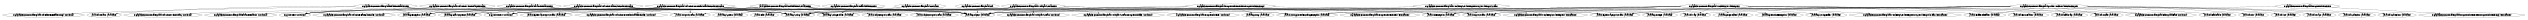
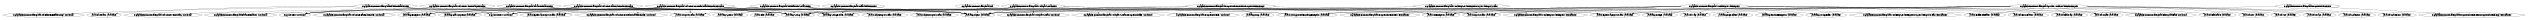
  digraph {
-   "org.apache.commons.fileupload.Constants"
    "java.lang.Object (java.base)"
    "java.lang.String (java.base)"
    "org.apache.commons.fileupload.DefaultFileItemTest"
    "java.lang.StringBuilder (java.base)"
-   "org.apache.commons.fileupload.DiskFileItemSerializeTest" [label="java.apache.commons.fileupload.DiskFileItemSerializeTest"]
+   "org.apache.commons.fileupload.DiskFileItemSerializeTest"
    "java.io.ByteArrayInputStream (java.base)"
    "java.io.ByteArrayOutputStream (java.base)"
    "java.io.File (java.base)"
    "java.io.InputStream (java.base)"
    "java.io.ObjectInputStream (java.base)"
    "java.io.ObjectOutputStream (java.base)"
    "java.io.OutputStream (java.base)"
    "java.lang.Exception (java.base)"
    "java.lang.System (java.base)"
    "org.junit.Assert (not found)"
    "org.apache.commons.fileupload.FileItemHeadersTest"
    "java.util.Iterator (java.base)"
    "org.apache.commons.fileupload.util.FileItemHeadersImpl (not found)"
    "org.junit.Test (not found)"
    "org.apache.commons.fileupload.MockHttpServletRequest"
    "java.io.BufferedReader (java.base)"
    "java.io.IOException (java.base)"
    "java.io.UnsupportedEncodingException (java.base)"
    "java.lang.Deprecated (java.base)"
    "java.lang.Integer (java.base)"
    "java.lang.RuntimeException (java.base)"
    "java.lang.StringBuffer (java.base)"
    "java.util.Enumeration (java.base)"
    "java.util.HashMap (java.base)"
    "java.util.Locale (java.base)"
    "java.util.Map (java.base)"
    "org.apache.commons.fileupload.FileUploadBase (not found)"
    "org.apache.commons.fileupload.MockHttpServletRequest$MyServletInputStream (test-classes)"
    "org.apache.commons.fileupload.MockHttpServletRequest$MyServletInputStream"
    "org.apache.commons.fileupload.MockHttpServletRequest (test-classes)"
    "org.apache.commons.fileupload.MultipartStreamTest"
    "org.apache.commons.fileupload.MultipartStream (not found)"
    "org.apache.commons.fileupload.MultipartStream$ProgressNotifier (not found)"
    "org.apache.commons.fileupload.ProgressListener (not found)"
    "org.apache.commons.fileupload.ParameterParserTest"
    "org.apache.commons.fileupload.ParameterParser (not found)"
    "org.apache.commons.fileupload.ProgressListenerTest"
    "org.apache.commons.fileupload.ProgressListenerTest$ProgressListenerImpl (test-classes)"
    "org.apache.commons.fileupload.ProgressListenerTest$ProgressListenerImpl"
    "java.lang.Long (java.base)"
    "org.apache.commons.fileupload.ProgressListenerTest (test-classes)"
    "org.apache.commons.fileupload.Util"
    "org.apache.commons.fileupload.portlet.MockPortletActionRequest"
    "java.util.Arrays (java.base)"
    "java.util.Collection (java.base)"
    "java.util.Collections (java.base)"
    "java.util.Hashtable (java.base)"
    "java.util.List (java.base)"
    "java.util.Set (java.base)"
    "org.apache.commons.fileupload.util.mime.Base64DecoderTestCase"
    "java.lang.CharSequence (java.base)"
    "org.apache.commons.fileupload.util.mime.Base64Decoder (not found)"
    "org.apache.commons.fileupload.util.mime.MimeUtilityTestCase"
    "org.apache.commons.fileupload.util.mime.MimeUtility (not found)"
    "org.apache.commons.fileupload.util.mime.QuotedPrintableDecoderTestCase"
    "org.apache.commons.fileupload.util.mime.QuotedPrintableDecoder (not found)"
-   "org.apache.commons.fileupload.Constants" -> "java.lang.Object (java.base)"
-   "org.apache.commons.fileupload.Constants" -> "java.lang.String (java.base)"
    "org.apache.commons.fileupload.DefaultFileItemTest" -> "java.lang.Object (java.base)"
    "org.apache.commons.fileupload.DefaultFileItemTest" -> "java.lang.String (java.base)"
    "org.apache.commons.fileupload.DefaultFileItemTest" -> "java.lang.StringBuilder (java.base)"
    "org.apache.commons.fileupload.DiskFileItemSerializeTest" -> "java.lang.Object (java.base)"
    "org.apache.commons.fileupload.DiskFileItemSerializeTest" -> "java.lang.String (java.base)"
    "org.apache.commons.fileupload.DiskFileItemSerializeTest" -> "java.lang.StringBuilder (java.base)"
    "org.apache.commons.fileupload.DiskFileItemSerializeTest" -> "java.io.ByteArrayInputStream (java.base)"
    "org.apache.commons.fileupload.DiskFileItemSerializeTest" -> "java.io.ByteArrayOutputStream (java.base)"
    "org.apache.commons.fileupload.DiskFileItemSerializeTest" -> "java.io.File (java.base)"
    "org.apache.commons.fileupload.DiskFileItemSerializeTest" -> "java.io.InputStream (java.base)"
    "org.apache.commons.fileupload.DiskFileItemSerializeTest" -> "java.io.ObjectInputStream (java.base)"
    "org.apache.commons.fileupload.DiskFileItemSerializeTest" -> "java.io.ObjectOutputStream (java.base)"
    "org.apache.commons.fileupload.DiskFileItemSerializeTest" -> "java.io.OutputStream (java.base)"
    "org.apache.commons.fileupload.DiskFileItemSerializeTest" -> "java.lang.Exception (java.base)"
    "org.apache.commons.fileupload.DiskFileItemSerializeTest" -> "java.lang.System (java.base)"
    "org.apache.commons.fileupload.DiskFileItemSerializeTest" -> "org.junit.Assert (not found)"
    "org.apache.commons.fileupload.FileItemHeadersTest" -> "java.lang.Object (java.base)"
    "org.apache.commons.fileupload.FileItemHeadersTest" -> "java.lang.String (java.base)"
    "org.apache.commons.fileupload.FileItemHeadersTest" -> "java.lang.Exception (java.base)"
    "org.apache.commons.fileupload.FileItemHeadersTest" -> "org.junit.Assert (not found)"
    "org.apache.commons.fileupload.FileItemHeadersTest" -> "java.util.Iterator (java.base)"
    "org.apache.commons.fileupload.FileItemHeadersTest" -> "org.apache.commons.fileupload.util.FileItemHeadersImpl (not found)"
    "org.apache.commons.fileupload.FileItemHeadersTest" -> "org.junit.Test (not found)"
    "org.apache.commons.fileupload.MockHttpServletRequest" -> "java.lang.Object (java.base)"
    "org.apache.commons.fileupload.MockHttpServletRequest" -> "java.lang.String (java.base)"
    "org.apache.commons.fileupload.MockHttpServletRequest" -> "java.lang.StringBuilder (java.base)"
    "org.apache.commons.fileupload.MockHttpServletRequest" -> "java.io.ByteArrayInputStream (java.base)"
    "org.apache.commons.fileupload.MockHttpServletRequest" -> "java.io.InputStream (java.base)"
    "org.apache.commons.fileupload.MockHttpServletRequest" -> "java.io.BufferedReader (java.base)"
    "org.apache.commons.fileupload.MockHttpServletRequest" -> "java.io.IOException (java.base)"
    "org.apache.commons.fileupload.MockHttpServletRequest" -> "java.io.UnsupportedEncodingException (java.base)"
    "org.apache.commons.fileupload.MockHttpServletRequest" -> "java.lang.Deprecated (java.base)"
    "org.apache.commons.fileupload.MockHttpServletRequest" -> "java.lang.Integer (java.base)"
    "org.apache.commons.fileupload.MockHttpServletRequest" -> "java.lang.RuntimeException (java.base)"
    "org.apache.commons.fileupload.MockHttpServletRequest" -> "java.lang.StringBuffer (java.base)"
    "org.apache.commons.fileupload.MockHttpServletRequest" -> "java.util.Enumeration (java.base)"
    "org.apache.commons.fileupload.MockHttpServletRequest" -> "java.util.HashMap (java.base)"
    "org.apache.commons.fileupload.MockHttpServletRequest" -> "java.util.Locale (java.base)"
    "org.apache.commons.fileupload.MockHttpServletRequest" -> "java.util.Map (java.base)"
    "org.apache.commons.fileupload.MockHttpServletRequest" -> "org.apache.commons.fileupload.FileUploadBase (not found)"
    "org.apache.commons.fileupload.MockHttpServletRequest" -> "org.apache.commons.fileupload.MockHttpServletRequest$MyServletInputStream (test-classes)"
    "org.apache.commons.fileupload.MockHttpServletRequest$MyServletInputStream" -> "java.lang.Object (java.base)"
    "org.apache.commons.fileupload.MockHttpServletRequest$MyServletInputStream" -> "java.io.InputStream (java.base)"
    "org.apache.commons.fileupload.MockHttpServletRequest$MyServletInputStream" -> "java.io.IOException (java.base)"
    "org.apache.commons.fileupload.MockHttpServletRequest$MyServletInputStream" -> "org.apache.commons.fileupload.MockHttpServletRequest (test-classes)"
    "org.apache.commons.fileupload.MultipartStreamTest" -> "java.lang.Object (java.base)"
    "org.apache.commons.fileupload.MultipartStreamTest" -> "java.lang.String (java.base)"
    "org.apache.commons.fileupload.MultipartStreamTest" -> "java.io.ByteArrayInputStream (java.base)"
    "org.apache.commons.fileupload.MultipartStreamTest" -> "java.io.InputStream (java.base)"
    "org.apache.commons.fileupload.MultipartStreamTest" -> "java.lang.Exception (java.base)"
    "org.apache.commons.fileupload.MultipartStreamTest" -> "org.junit.Assert (not found)"
    "org.apache.commons.fileupload.MultipartStreamTest" -> "org.junit.Test (not found)"
    "org.apache.commons.fileupload.MultipartStreamTest" -> "org.apache.commons.fileupload.MultipartStream (not found)"
    "org.apache.commons.fileupload.MultipartStreamTest" -> "org.apache.commons.fileupload.MultipartStream$ProgressNotifier (not found)"
    "org.apache.commons.fileupload.MultipartStreamTest" -> "org.apache.commons.fileupload.ProgressListener (not found)"
    "org.apache.commons.fileupload.ParameterParserTest" -> "java.lang.Object (java.base)"
    "org.apache.commons.fileupload.ParameterParserTest" -> "java.lang.String (java.base)"
    "org.apache.commons.fileupload.ParameterParserTest" -> "org.junit.Assert (not found)"
    "org.apache.commons.fileupload.ParameterParserTest" -> "org.junit.Test (not found)"
    "org.apache.commons.fileupload.ParameterParserTest" -> "java.util.Map (java.base)"
    "org.apache.commons.fileupload.ParameterParserTest" -> "org.apache.commons.fileupload.ParameterParser (not found)"
    "org.apache.commons.fileupload.ProgressListenerTest" -> "java.lang.Object (java.base)"
    "org.apache.commons.fileupload.ProgressListenerTest" -> "org.apache.commons.fileupload.ProgressListenerTest$ProgressListenerImpl (test-classes)"
    "org.apache.commons.fileupload.ProgressListenerTest$ProgressListenerImpl" -> "java.lang.Object (java.base)"
    "org.apache.commons.fileupload.ProgressListenerTest$ProgressListenerImpl" -> "org.junit.Assert (not found)"
    "org.apache.commons.fileupload.ProgressListenerTest$ProgressListenerImpl" -> "java.lang.Integer (java.base)"
    "org.apache.commons.fileupload.ProgressListenerTest$ProgressListenerImpl" -> "org.apache.commons.fileupload.ProgressListener (not found)"
    "org.apache.commons.fileupload.ProgressListenerTest$ProgressListenerImpl" -> "java.lang.Long (java.base)"
    "org.apache.commons.fileupload.ProgressListenerTest$ProgressListenerImpl" -> "org.apache.commons.fileupload.ProgressListenerTest (test-classes)"
    "org.apache.commons.fileupload.Util" -> "java.lang.Object (java.base)"
    "org.apache.commons.fileupload.portlet.MockPortletActionRequest" -> "java.lang.Object (java.base)"
    "org.apache.commons.fileupload.portlet.MockPortletActionRequest" -> "java.lang.String (java.base)"
    "org.apache.commons.fileupload.portlet.MockPortletActionRequest" -> "java.io.ByteArrayInputStream (java.base)"
    "org.apache.commons.fileupload.portlet.MockPortletActionRequest" -> "java.io.InputStream (java.base)"
    "org.apache.commons.fileupload.portlet.MockPortletActionRequest" -> "java.io.BufferedReader (java.base)"
    "org.apache.commons.fileupload.portlet.MockPortletActionRequest" -> "java.io.IOException (java.base)"
    "org.apache.commons.fileupload.portlet.MockPortletActionRequest" -> "java.io.UnsupportedEncodingException (java.base)"
    "org.apache.commons.fileupload.portlet.MockPortletActionRequest" -> "java.util.Enumeration (java.base)"
    "org.apache.commons.fileupload.portlet.MockPortletActionRequest" -> "java.util.HashMap (java.base)"
    "org.apache.commons.fileupload.portlet.MockPortletActionRequest" -> "java.util.Locale (java.base)"
    "org.apache.commons.fileupload.portlet.MockPortletActionRequest" -> "java.util.Map (java.base)"
    "org.apache.commons.fileupload.portlet.MockPortletActionRequest" -> "org.apache.commons.fileupload.FileUploadBase (not found)"
    "org.apache.commons.fileupload.portlet.MockPortletActionRequest" -> "java.util.Arrays (java.base)"
    "org.apache.commons.fileupload.portlet.MockPortletActionRequest" -> "java.util.Collection (java.base)"
    "org.apache.commons.fileupload.portlet.MockPortletActionRequest" -> "java.util.Collections (java.base)"
    "org.apache.commons.fileupload.portlet.MockPortletActionRequest" -> "java.util.Hashtable (java.base)"
    "org.apache.commons.fileupload.portlet.MockPortletActionRequest" -> "java.util.List (java.base)"
    "org.apache.commons.fileupload.portlet.MockPortletActionRequest" -> "java.util.Set (java.base)"
    "org.apache.commons.fileupload.util.mime.Base64DecoderTestCase" -> "java.lang.Object (java.base)"
    "org.apache.commons.fileupload.util.mime.Base64DecoderTestCase" -> "java.lang.String (java.base)"
    "org.apache.commons.fileupload.util.mime.Base64DecoderTestCase" -> "java.lang.StringBuilder (java.base)"
    "org.apache.commons.fileupload.util.mime.Base64DecoderTestCase" -> "java.io.ByteArrayOutputStream (java.base)"
    "org.apache.commons.fileupload.util.mime.Base64DecoderTestCase" -> "java.io.OutputStream (java.base)"
    "org.apache.commons.fileupload.util.mime.Base64DecoderTestCase" -> "java.lang.Exception (java.base)"
    "org.apache.commons.fileupload.util.mime.Base64DecoderTestCase" -> "org.junit.Assert (not found)"
    "org.apache.commons.fileupload.util.mime.Base64DecoderTestCase" -> "org.junit.Test (not found)"
    "org.apache.commons.fileupload.util.mime.Base64DecoderTestCase" -> "java.io.IOException (java.base)"
    "org.apache.commons.fileupload.util.mime.Base64DecoderTestCase" -> "java.io.UnsupportedEncodingException (java.base)"
    "org.apache.commons.fileupload.util.mime.Base64DecoderTestCase" -> "java.lang.CharSequence (java.base)"
    "org.apache.commons.fileupload.util.mime.Base64DecoderTestCase" -> "org.apache.commons.fileupload.util.mime.Base64Decoder (not found)"
    "org.apache.commons.fileupload.util.mime.MimeUtilityTestCase" -> "java.lang.Object (java.base)"
    "org.apache.commons.fileupload.util.mime.MimeUtilityTestCase" -> "java.lang.String (java.base)"
    "org.apache.commons.fileupload.util.mime.MimeUtilityTestCase" -> "java.lang.Exception (java.base)"
    "org.apache.commons.fileupload.util.mime.MimeUtilityTestCase" -> "org.junit.Assert (not found)"
    "org.apache.commons.fileupload.util.mime.MimeUtilityTestCase" -> "org.junit.Test (not found)"
    "org.apache.commons.fileupload.util.mime.MimeUtilityTestCase" -> "org.apache.commons.fileupload.util.mime.MimeUtility (not found)"
    "org.apache.commons.fileupload.util.mime.QuotedPrintableDecoderTestCase" -> "java.lang.Object (java.base)"
    "org.apache.commons.fileupload.util.mime.QuotedPrintableDecoderTestCase" -> "java.lang.String (java.base)"
    "org.apache.commons.fileupload.util.mime.QuotedPrintableDecoderTestCase" -> "java.lang.StringBuilder (java.base)"
    "org.apache.commons.fileupload.util.mime.QuotedPrintableDecoderTestCase" -> "java.io.ByteArrayOutputStream (java.base)"
    "org.apache.commons.fileupload.util.mime.QuotedPrintableDecoderTestCase" -> "java.io.OutputStream (java.base)"
    "org.apache.commons.fileupload.util.mime.QuotedPrintableDecoderTestCase" -> "java.lang.Exception (java.base)"
    "org.apache.commons.fileupload.util.mime.QuotedPrintableDecoderTestCase" -> "org.junit.Assert (not found)"
    "org.apache.commons.fileupload.util.mime.QuotedPrintableDecoderTestCase" -> "org.junit.Test (not found)"
    "org.apache.commons.fileupload.util.mime.QuotedPrintableDecoderTestCase" -> "java.io.IOException (java.base)"
    "org.apache.commons.fileupload.util.mime.QuotedPrintableDecoderTestCase" -> "java.io.UnsupportedEncodingException (java.base)"
    "org.apache.commons.fileupload.util.mime.QuotedPrintableDecoderTestCase" -> "java.lang.CharSequence (java.base)"
    "org.apache.commons.fileupload.util.mime.QuotedPrintableDecoderTestCase" -> "org.apache.commons.fileupload.util.mime.QuotedPrintableDecoder (not found)"
  }
